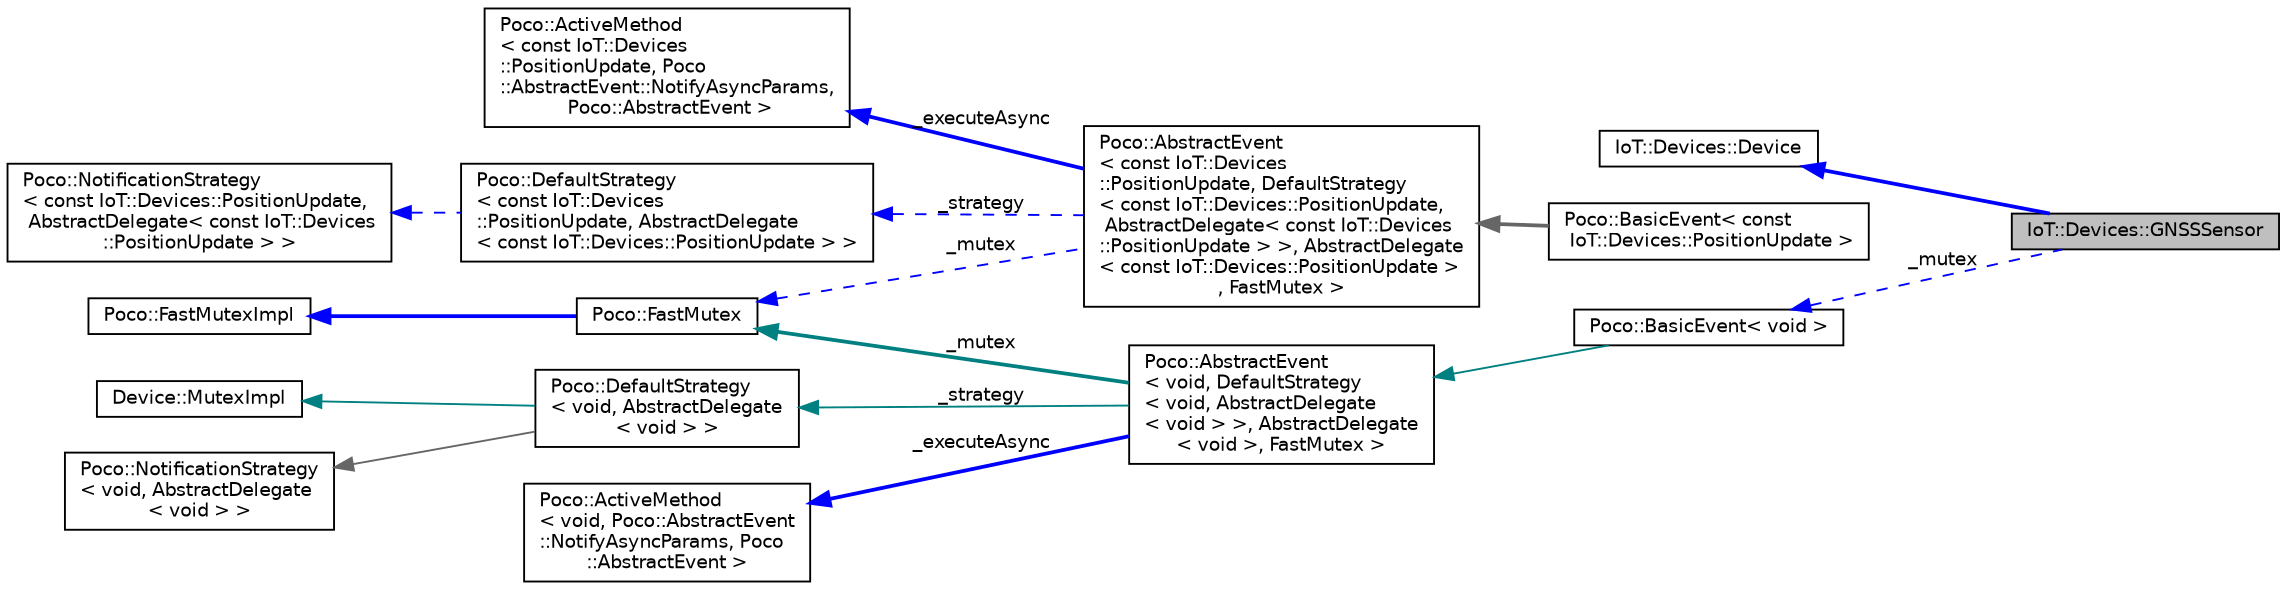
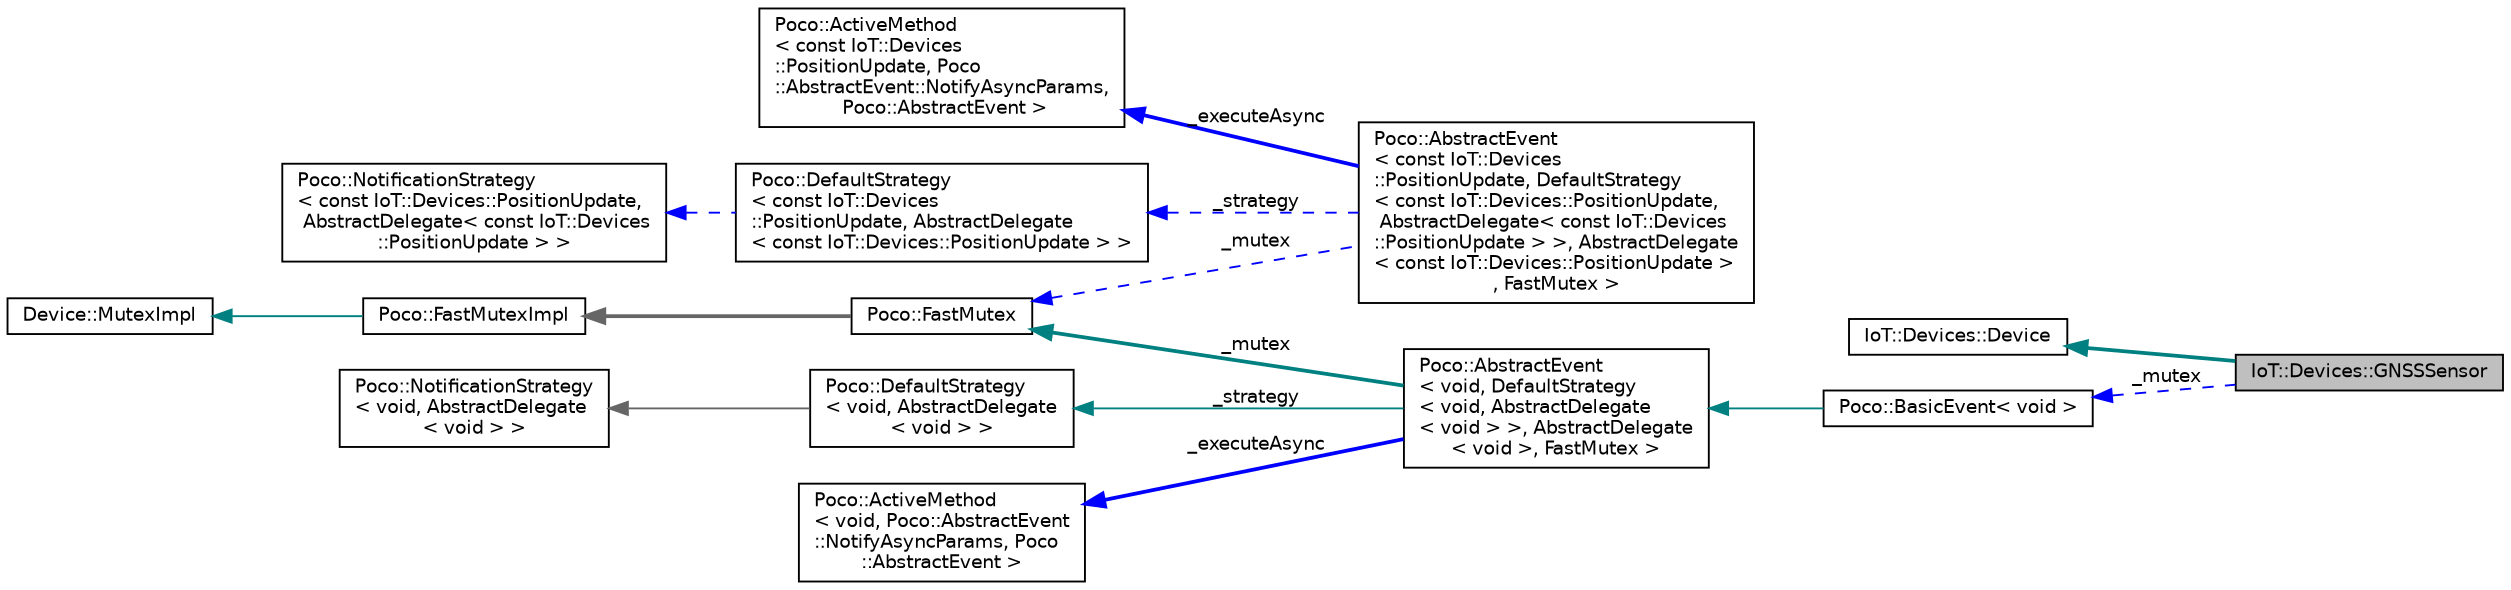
  digraph {
    rankdir=LR
    node [color=black fillcolor=white fontname=Helvetica fontsize=10 shape=record style=filled]
    edge [color=blue dir=back fontname=Helvetica fontsize=10 labelfontname=Helvetica labelfontsize=10 style=bold]
    n1 [fillcolor=grey75 fontcolor=black height=0.2 label="IoT::Devices::GNSSSensor" width=0.4]
    n2 [height=0.2 label="IoT::Devices::Device" width=0.4]
-   n3 [height=0.2 label="Poco::BasicEvent\< const\l IoT::Devices::PositionUpdate \>" width=0.4]
    n4 [height=0.2 label="Poco::AbstractEvent\l\< const IoT::Devices\l::PositionUpdate, DefaultStrategy\l\< const IoT::Devices::PositionUpdate,\l AbstractDelegate\< const IoT::Devices\l::PositionUpdate \> \>, AbstractDelegate\l\< const IoT::Devices::PositionUpdate \>\l, FastMutex \>" width=0.4]
    n5 [height=0.2 label="Poco::ActiveMethod\l\< const IoT::Devices\l::PositionUpdate, Poco\l::AbstractEvent::NotifyAsyncParams,\l Poco::AbstractEvent \>" width=0.4]
    n6 [height=0.2 label="Poco::DefaultStrategy\l\< const IoT::Devices\l::PositionUpdate, AbstractDelegate\l\< const IoT::Devices::PositionUpdate \> \>" width=0.4]
    n7 [height=0.2 label="Poco::NotificationStrategy\l\< const IoT::Devices::PositionUpdate,\l AbstractDelegate\< const IoT::Devices\l::PositionUpdate \> \>" width=0.4]
    n8 [height=0.2 label="Poco::FastMutex" width=0.4]
    n9 [height=0.2 label="Poco::AbstractEvent\l\< void, DefaultStrategy\l\< void, AbstractDelegate\l\< void \> \>, AbstractDelegate\l\< void \>, FastMutex \>" width=0.4]
    n10 [height=0.2 label="Poco::BasicEvent\< void \>" width=0.4]
    n11 [height=0.2 label="Poco::FastMutexImpl" width=0.4]
    n12 [height=0.2 label="Device::MutexImpl" width=0.4]
    n13 [height=0.2 label="Poco::DefaultStrategy\l\< void, AbstractDelegate\l\< void \> \>" width=0.4]
    n14 [height=0.2 label="Poco::NotificationStrategy\l\< void, AbstractDelegate\l\< void \> \>" width=0.4]
    n15 [height=0.2 label="Poco::ActiveMethod\l\< void, Poco::AbstractEvent\l::NotifyAsyncParams, Poco\l::AbstractEvent \>" width=0.4]
-   n2 -> n1
-   n4 -> n3 [color=gray40]
+   n2 -> n1 [color=teal]
    n5 -> n4 [label=" _executeAsync"]
    n6 -> n4 [label=" _strategy" style=dashed]
    n7 -> n6 [style=dashed]
    n8 -> n4 [label=" _mutex" style=dashed]
    n8 -> n9 [color=teal label=" _mutex"]
    n9 -> n10 [color=teal style=solid]
    n10 -> n1 [label=" _mutex" style=dashed]
-   n11 -> n8
-   n12 -> n13 [color=teal style=solid]
+   n11 -> n8 [color=gray40]
+   n12 -> n11 [color=teal style=solid]
    n13 -> n9 [color=teal label=" _strategy" style=solid]
    n14 -> n13 [color=gray40 style=solid]
    n15 -> n9 [label=" _executeAsync"]
  }
